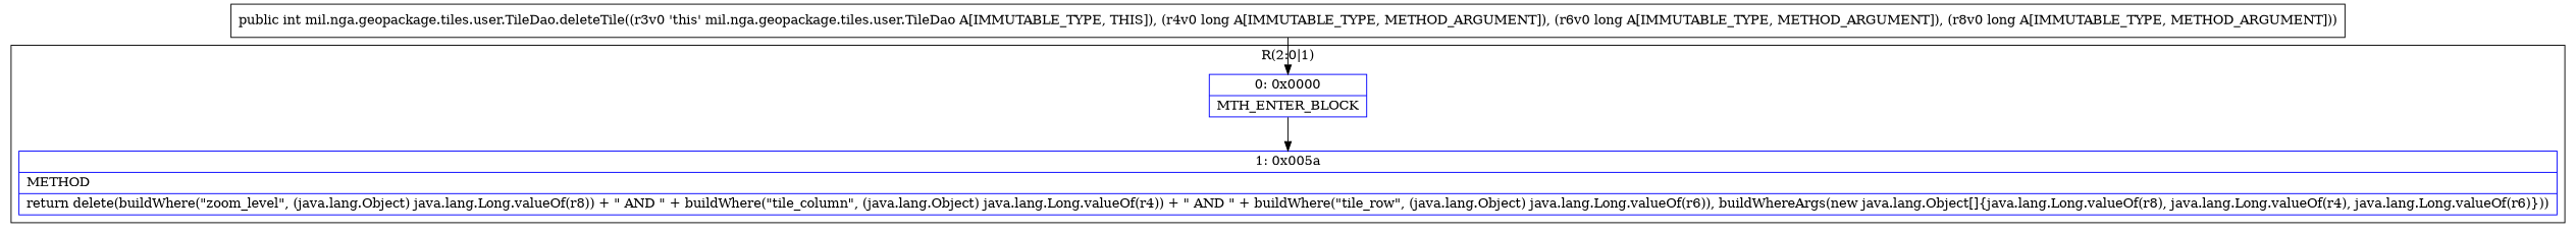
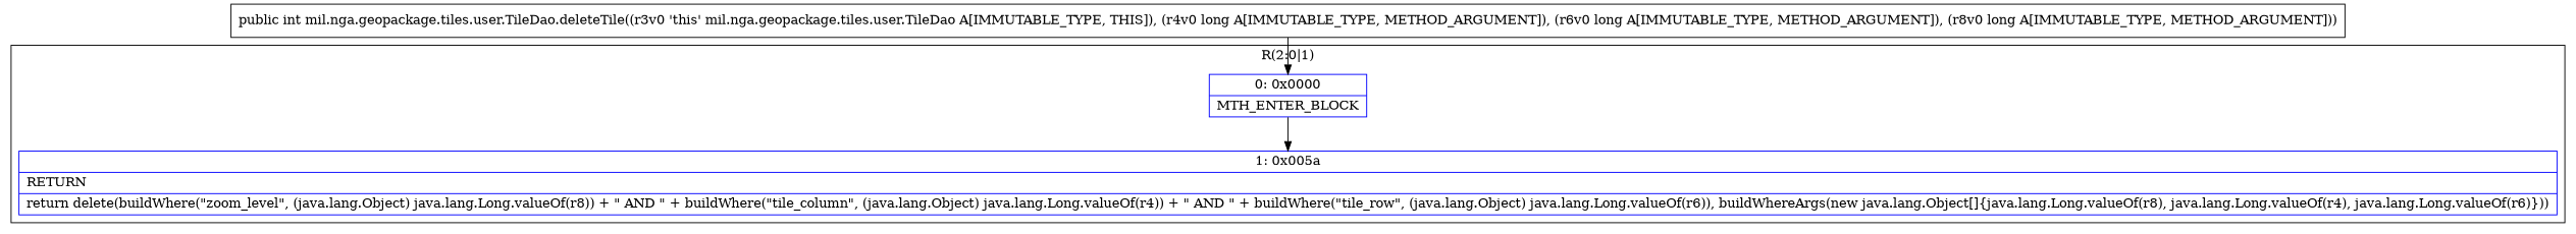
  digraph {
    node [color=blue shape=record]
    n1 [label="{0\:\ 0x0000|MTH_ENTER_BLOCK\l}"]
-   n2 [label="{1\:\ 0x005a|METHOD\l|return delete(buildWhere(\"zoom_level\", (java.lang.Object) java.lang.Long.valueOf(r8)) + \" AND \" + buildWhere(\"tile_column\", (java.lang.Object) java.lang.Long.valueOf(r4)) + \" AND \" + buildWhere(\"tile_row\", (java.lang.Object) java.lang.Long.valueOf(r6)), buildWhereArgs(new java.lang.Object[]\{java.lang.Long.valueOf(r8), java.lang.Long.valueOf(r4), java.lang.Long.valueOf(r6)\}))\l}"]
+   n2 [label="{1\:\ 0x005a|RETURN\l|return delete(buildWhere(\"zoom_level\", (java.lang.Object) java.lang.Long.valueOf(r8)) + \" AND \" + buildWhere(\"tile_column\", (java.lang.Object) java.lang.Long.valueOf(r4)) + \" AND \" + buildWhere(\"tile_row\", (java.lang.Object) java.lang.Long.valueOf(r6)), buildWhereArgs(new java.lang.Object[]\{java.lang.Long.valueOf(r8), java.lang.Long.valueOf(r4), java.lang.Long.valueOf(r6)\}))\l}"]
    n3 [label="{public int mil.nga.geopackage.tiles.user.TileDao.deleteTile((r3v0 'this' mil.nga.geopackage.tiles.user.TileDao A[IMMUTABLE_TYPE, THIS]), (r4v0 long A[IMMUTABLE_TYPE, METHOD_ARGUMENT]), (r6v0 long A[IMMUTABLE_TYPE, METHOD_ARGUMENT]), (r8v0 long A[IMMUTABLE_TYPE, METHOD_ARGUMENT])) }" color=""]
    subgraph cluster_1 {
      label="R(2:0|1)"
      n1
      n2
    }
    n1 -> n2
    n3 -> n1
  }
